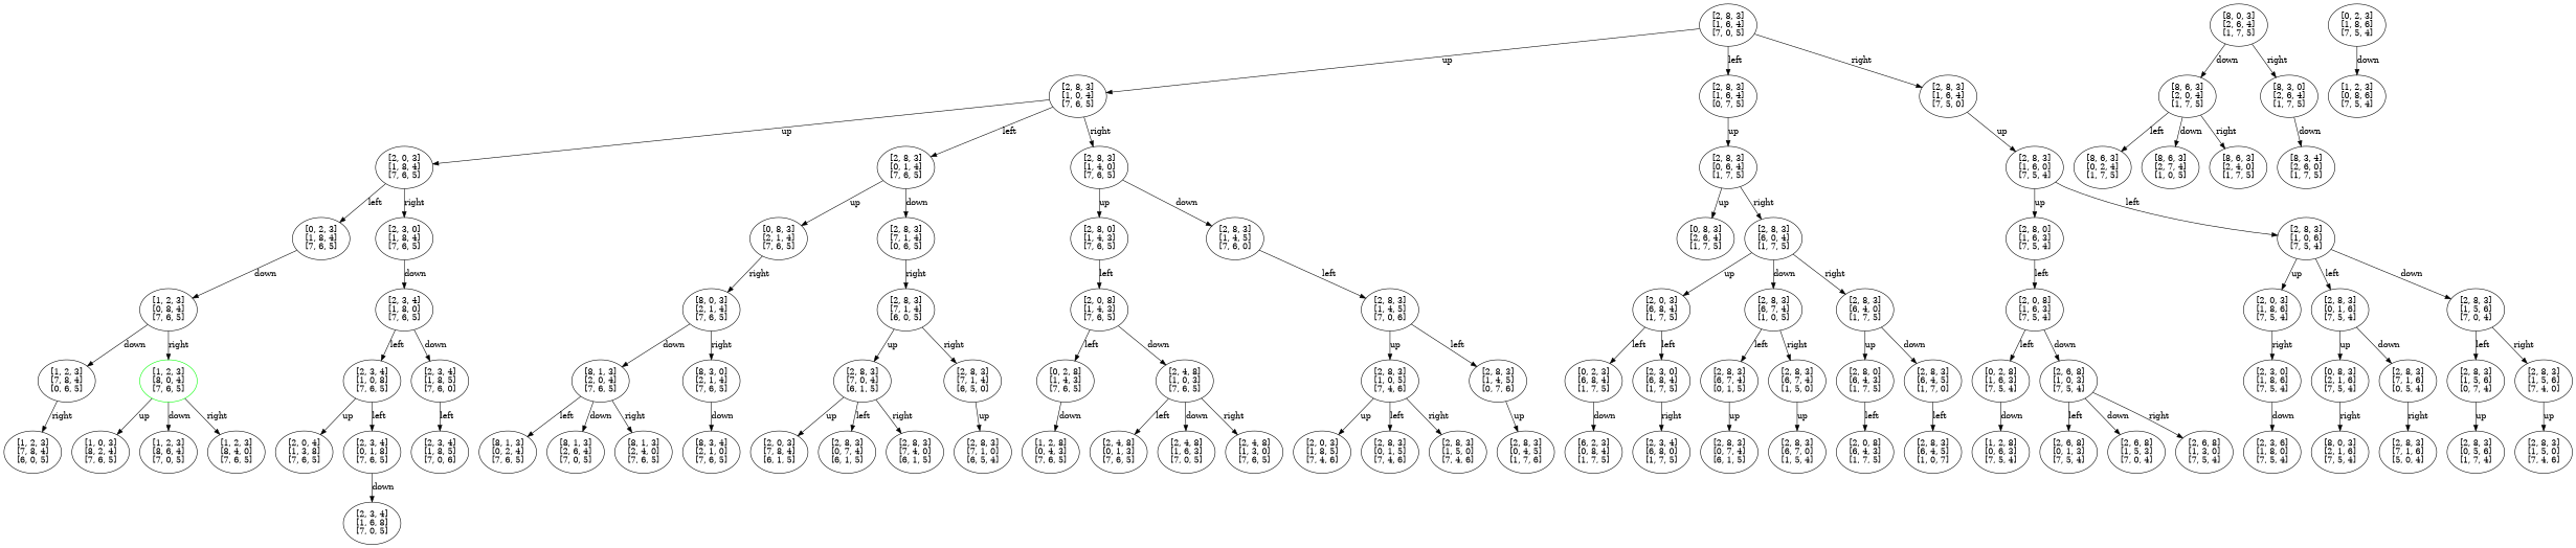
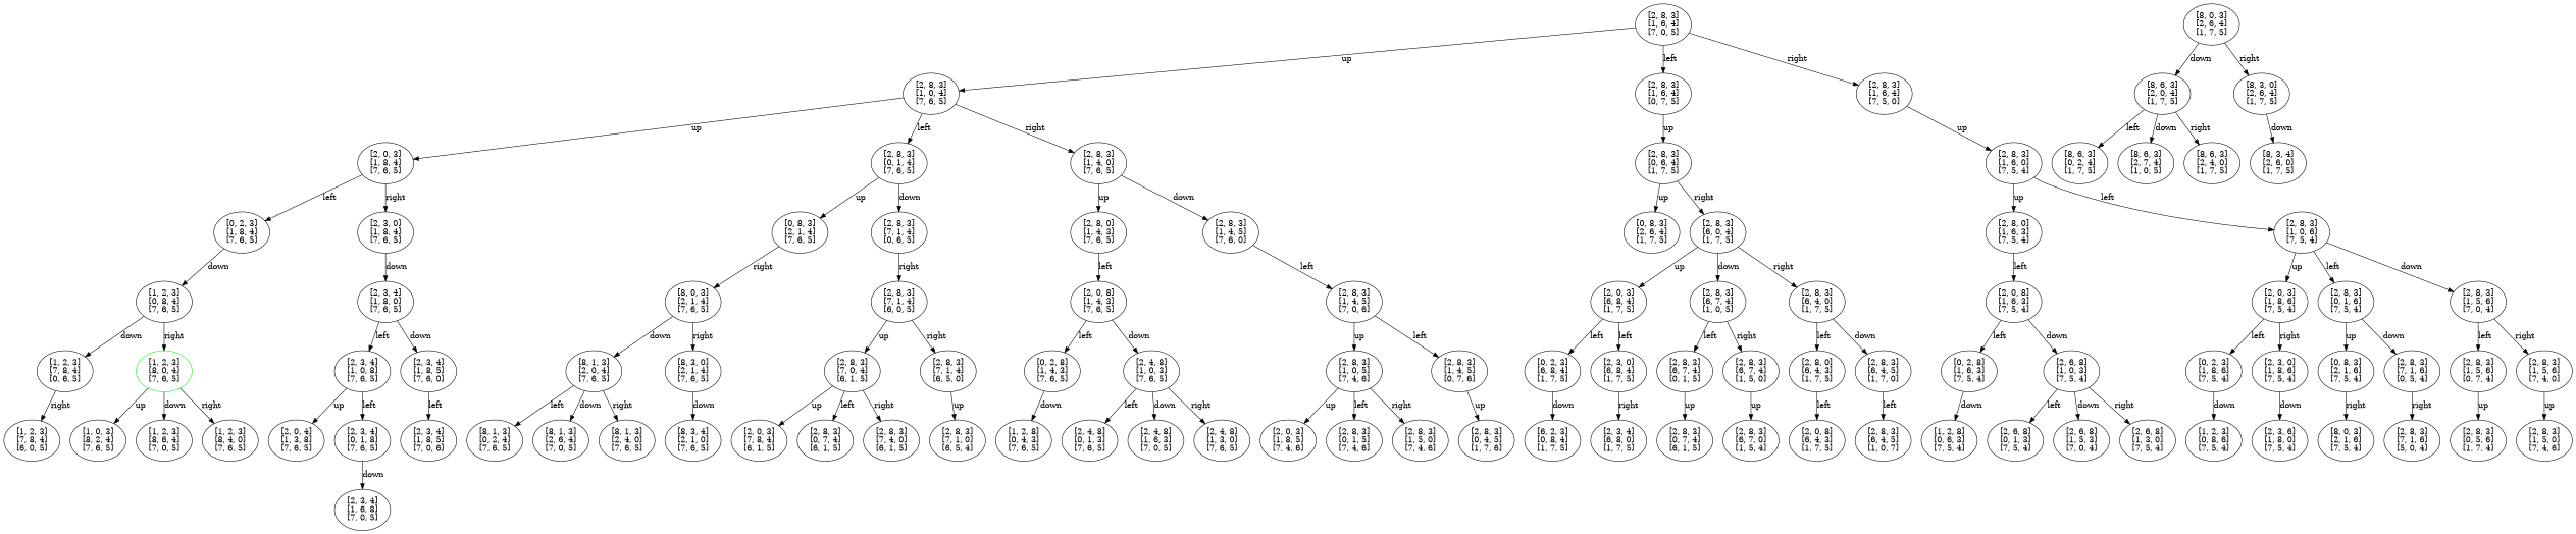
  digraph {
    n1 [label="[2, 8, 3]\n[1, 6, 4]\n[7, 0, 5]"]
    n2 [label="[2, 8, 3]\n[1, 0, 4]\n[7, 6, 5]"]
    n3 [label="[2, 8, 3]\n[1, 6, 4]\n[0, 7, 5]"]
    n4 [label="[2, 8, 3]\n[1, 6, 4]\n[7, 5, 0]"]
    n5 [label="[2, 0, 3]\n[1, 8, 4]\n[7, 6, 5]"]
    n6 [label="[2, 8, 3]\n[0, 1, 4]\n[7, 6, 5]"]
    n7 [label="[2, 8, 3]\n[1, 4, 0]\n[7, 6, 5]"]
    n8 [label="[2, 8, 3]\n[0, 6, 4]\n[1, 7, 5]"]
    n9 [label="[2, 8, 3]\n[1, 6, 0]\n[7, 5, 4]"]
    n10 [label="[0, 2, 3]\n[1, 8, 4]\n[7, 6, 5]"]
    n11 [label="[2, 3, 0]\n[1, 8, 4]\n[7, 6, 5]"]
    n12 [label="[0, 8, 3]\n[2, 1, 4]\n[7, 6, 5]"]
    n13 [label="[2, 8, 3]\n[7, 1, 4]\n[0, 6, 5]"]
    n14 [label="[2, 8, 0]\n[1, 4, 3]\n[7, 6, 5]"]
    n15 [label="[2, 8, 3]\n[1, 4, 5]\n[7, 6, 0]"]
    n16 [label="[0, 8, 3]\n[2, 6, 4]\n[1, 7, 5]"]
    n17 [label="[2, 8, 3]\n[6, 0, 4]\n[1, 7, 5]"]
    n18 [label="[2, 8, 0]\n[1, 6, 3]\n[7, 5, 4]"]
    n19 [label="[2, 8, 3]\n[1, 0, 6]\n[7, 5, 4]"]
    n20 [label="[1, 2, 3]\n[0, 8, 4]\n[7, 6, 5]"]
    n21 [label="[2, 3, 4]\n[1, 8, 0]\n[7, 6, 5]"]
    n22 [label="[8, 0, 3]\n[2, 1, 4]\n[7, 6, 5]"]
    n23 [label="[2, 8, 3]\n[7, 1, 4]\n[6, 0, 5]"]
    n24 [label="[2, 0, 8]\n[1, 4, 3]\n[7, 6, 5]"]
    n25 [label="[2, 8, 3]\n[1, 4, 5]\n[7, 0, 6]"]
    n26 [label="[2, 0, 3]\n[6, 8, 4]\n[1, 7, 5]"]
    n27 [label="[2, 8, 3]\n[6, 7, 4]\n[1, 0, 5]"]
    n28 [label="[2, 8, 3]\n[6, 4, 0]\n[1, 7, 5]"]
    n29 [label="[2, 0, 8]\n[1, 6, 3]\n[7, 5, 4]"]
    n30 [label="[2, 0, 3]\n[1, 8, 6]\n[7, 5, 4]"]
    n31 [label="[2, 8, 3]\n[0, 1, 6]\n[7, 5, 4]"]
    n32 [label="[2, 8, 3]\n[1, 5, 6]\n[7, 0, 4]"]
    n33 [label="[1, 2, 3]\n[7, 8, 4]\n[0, 6, 5]"]
    n34 [color=green label="[1, 2, 3]\n[8, 0, 4]\n[7, 6, 5]"]
    n35 [label="[2, 3, 4]\n[1, 0, 8]\n[7, 6, 5]"]
    n36 [label="[2, 3, 4]\n[1, 8, 5]\n[7, 6, 0]"]
    n37 [label="[8, 1, 3]\n[2, 0, 4]\n[7, 6, 5]"]
    n38 [label="[8, 3, 0]\n[2, 1, 4]\n[7, 6, 5]"]
    n39 [label="[2, 8, 3]\n[7, 0, 4]\n[6, 1, 5]"]
    n40 [label="[2, 8, 3]\n[7, 1, 4]\n[6, 5, 0]"]
    n41 [label="[0, 2, 8]\n[1, 4, 3]\n[7, 6, 5]"]
    n42 [label="[2, 4, 8]\n[1, 0, 3]\n[7, 6, 5]"]
    n43 [label="[2, 8, 3]\n[1, 0, 5]\n[7, 4, 6]"]
    n44 [label="[2, 8, 3]\n[1, 4, 5]\n[0, 7, 6]"]
    n45 [label="[8, 0, 3]\n[2, 6, 4]\n[1, 7, 5]"]
    n46 [label="[8, 6, 3]\n[2, 0, 4]\n[1, 7, 5]"]
    n47 [label="[8, 3, 0]\n[2, 6, 4]\n[1, 7, 5]"]
    n48 [label="[0, 2, 3]\n[6, 8, 4]\n[1, 7, 5]"]
    n49 [label="[2, 3, 0]\n[6, 8, 4]\n[1, 7, 5]"]
    n50 [label="[2, 8, 3]\n[6, 7, 4]\n[0, 1, 5]"]
    n51 [label="[2, 8, 3]\n[6, 7, 4]\n[1, 5, 0]"]
    n52 [label="[2, 8, 0]\n[6, 4, 3]\n[1, 7, 5]"]
    n53 [label="[2, 8, 3]\n[6, 4, 5]\n[1, 7, 0]"]
    n54 [label="[0, 2, 8]\n[1, 6, 3]\n[7, 5, 4]"]
    n55 [label="[2, 6, 8]\n[1, 0, 3]\n[7, 5, 4]"]
    n56 [label="[0, 2, 3]\n[1, 8, 6]\n[7, 5, 4]"]
    n57 [label="[2, 3, 0]\n[1, 8, 6]\n[7, 5, 4]"]
    n58 [label="[0, 8, 3]\n[2, 1, 6]\n[7, 5, 4]"]
    n59 [label="[2, 8, 3]\n[7, 1, 6]\n[0, 5, 4]"]
    n60 [label="[2, 8, 3]\n[1, 5, 6]\n[0, 7, 4]"]
    n61 [label="[2, 8, 3]\n[1, 5, 6]\n[7, 4, 0]"]
    n62 [label="[1, 2, 3]\n[7, 8, 4]\n[6, 0, 5]"]
    n63 [label="[1, 0, 3]\n[8, 2, 4]\n[7, 6, 5]"]
    n64 [label="[1, 2, 3]\n[8, 6, 4]\n[7, 0, 5]"]
    n65 [label="[1, 2, 3]\n[8, 4, 0]\n[7, 6, 5]"]
    n66 [label="[2, 0, 4]\n[1, 3, 8]\n[7, 6, 5]"]
    n67 [label="[2, 3, 4]\n[0, 1, 8]\n[7, 6, 5]"]
    n68 [label="[2, 3, 4]\n[1, 8, 5]\n[7, 0, 6]"]
    n69 [label="[8, 1, 3]\n[0, 2, 4]\n[7, 6, 5]"]
    n70 [label="[8, 1, 3]\n[2, 6, 4]\n[7, 0, 5]"]
    n71 [label="[8, 1, 3]\n[2, 4, 0]\n[7, 6, 5]"]
    n72 [label="[8, 3, 4]\n[2, 1, 0]\n[7, 6, 5]"]
    n73 [label="[2, 0, 3]\n[7, 8, 4]\n[6, 1, 5]"]
    n74 [label="[2, 8, 3]\n[0, 7, 4]\n[6, 1, 5]"]
    n75 [label="[2, 8, 3]\n[7, 4, 0]\n[6, 1, 5]"]
    n76 [label="[2, 8, 3]\n[7, 1, 0]\n[6, 5, 4]"]
    n77 [label="[1, 2, 8]\n[0, 4, 3]\n[7, 6, 5]"]
    n78 [label="[2, 4, 8]\n[0, 1, 3]\n[7, 6, 5]"]
    n79 [label="[2, 4, 8]\n[1, 6, 3]\n[7, 0, 5]"]
    n80 [label="[2, 4, 8]\n[1, 3, 0]\n[7, 6, 5]"]
    n81 [label="[2, 0, 3]\n[1, 8, 5]\n[7, 4, 6]"]
    n82 [label="[2, 8, 3]\n[0, 1, 5]\n[7, 4, 6]"]
    n83 [label="[2, 8, 3]\n[1, 5, 0]\n[7, 4, 6]"]
    n84 [label="[2, 8, 3]\n[0, 4, 5]\n[1, 7, 6]"]
    n85 [label="[8, 6, 3]\n[0, 2, 4]\n[1, 7, 5]"]
    n86 [label="[8, 6, 3]\n[2, 7, 4]\n[1, 0, 5]"]
    n87 [label="[8, 6, 3]\n[2, 4, 0]\n[1, 7, 5]"]
    n88 [label="[8, 3, 4]\n[2, 6, 0]\n[1, 7, 5]"]
    n89 [label="[6, 2, 3]\n[0, 8, 4]\n[1, 7, 5]"]
    n90 [label="[2, 3, 4]\n[6, 8, 0]\n[1, 7, 5]"]
    n91 [label="[2, 8, 3]\n[0, 7, 4]\n[6, 1, 5]"]
    n92 [label="[2, 8, 3]\n[6, 7, 0]\n[1, 5, 4]"]
    n93 [label="[2, 0, 8]\n[6, 4, 3]\n[1, 7, 5]"]
    n94 [label="[2, 8, 3]\n[6, 4, 5]\n[1, 0, 7]"]
    n95 [label="[1, 2, 8]\n[0, 6, 3]\n[7, 5, 4]"]
    n96 [label="[2, 6, 8]\n[0, 1, 3]\n[7, 5, 4]"]
    n97 [label="[2, 6, 8]\n[1, 5, 3]\n[7, 0, 4]"]
    n98 [label="[2, 6, 8]\n[1, 3, 0]\n[7, 5, 4]"]
    n99 [label="[1, 2, 3]\n[0, 8, 6]\n[7, 5, 4]"]
    n100 [label="[2, 3, 6]\n[1, 8, 0]\n[7, 5, 4]"]
    n101 [label="[8, 0, 3]\n[2, 1, 6]\n[7, 5, 4]"]
    n102 [label="[2, 8, 3]\n[7, 1, 6]\n[5, 0, 4]"]
    n103 [label="[2, 8, 3]\n[0, 5, 6]\n[1, 7, 4]"]
    n104 [label="[2, 8, 3]\n[1, 5, 0]\n[7, 4, 6]"]
    n105 [label="[2, 3, 4]\n[1, 6, 8]\n[7, 0, 5]"]
    n1 -> n2 [label=up]
    n1 -> n3 [label=left]
    n1 -> n4 [label=right]
    n2 -> n5 [label=up]
    n2 -> n6 [label=left]
    n2 -> n7 [label=right]
    n3 -> n8 [label=up]
    n4 -> n9 [label=up]
    n5 -> n10 [label=left]
    n5 -> n11 [label=right]
    n6 -> n12 [label=up]
    n6 -> n13 [label=down]
    n7 -> n14 [label=up]
    n7 -> n15 [label=down]
    n8 -> n16 [label=up]
    n8 -> n17 [label=right]
    n9 -> n18 [label=up]
    n9 -> n19 [label=left]
    n10 -> n20 [label=down]
    n11 -> n21 [label=down]
    n12 -> n22 [label=right]
    n13 -> n23 [label=right]
    n14 -> n24 [label=left]
    n15 -> n25 [label=left]
    n17 -> n26 [label=up]
    n17 -> n27 [label=down]
    n17 -> n28 [label=right]
    n18 -> n29 [label=left]
    n19 -> n30 [label=up]
    n19 -> n31 [label=left]
    n19 -> n32 [label=down]
    n20 -> n33 [label=down]
    n20 -> n34 [label=right]
    n21 -> n35 [label=left]
    n21 -> n36 [label=down]
    n22 -> n37 [label=down]
    n22 -> n38 [label=right]
    n23 -> n39 [label=up]
    n23 -> n40 [label=right]
    n24 -> n41 [label=left]
    n24 -> n42 [label=down]
    n25 -> n43 [label=up]
    n25 -> n44 [label=left]
    n26 -> n48 [label=left]
    n26 -> n49 [label=left]
    n27 -> n50 [label=left]
    n27 -> n51 [label=right]
-   n28 -> n52 [label=up]
+   n28 -> n52 [label=left]
    n28 -> n53 [label=down]
    n29 -> n54 [label=left]
    n29 -> n55 [label=down]
+   n30 -> n56 [label=left]
    n30 -> n57 [label=right]
    n31 -> n58 [label=up]
    n31 -> n59 [label=down]
    n32 -> n60 [label=left]
    n32 -> n61 [label=right]
    n33 -> n62 [label=right]
    n34 -> n63 [label=up]
    n34 -> n64 [label=down]
    n34 -> n65 [label=right]
    n35 -> n66 [label=up]
    n35 -> n67 [label=left]
    n36 -> n68 [label=left]
    n37 -> n69 [label=left]
    n37 -> n70 [label=down]
    n37 -> n71 [label=right]
    n38 -> n72 [label=down]
    n39 -> n73 [label=up]
    n39 -> n74 [label=left]
    n39 -> n75 [label=right]
    n40 -> n76 [label=up]
    n41 -> n77 [label=down]
    n42 -> n78 [label=left]
    n42 -> n79 [label=down]
    n42 -> n80 [label=right]
    n43 -> n81 [label=up]
    n43 -> n82 [label=left]
    n43 -> n83 [label=right]
    n44 -> n84 [label=up]
    n45 -> n46 [label=down]
    n45 -> n47 [label=right]
    n46 -> n85 [label=left]
    n46 -> n86 [label=down]
    n46 -> n87 [label=right]
    n47 -> n88 [label=down]
    n48 -> n89 [label=down]
    n49 -> n90 [label=right]
    n50 -> n91 [label=up]
    n51 -> n92 [label=up]
    n52 -> n93 [label=left]
    n53 -> n94 [label=left]
    n54 -> n95 [label=down]
    n55 -> n96 [label=left]
    n55 -> n97 [label=down]
    n55 -> n98 [label=right]
    n56 -> n99 [label=down]
    n57 -> n100 [label=down]
    n58 -> n101 [label=right]
    n59 -> n102 [label=right]
    n60 -> n103 [label=up]
    n61 -> n104 [label=up]
    n67 -> n105 [label=down]
  }
